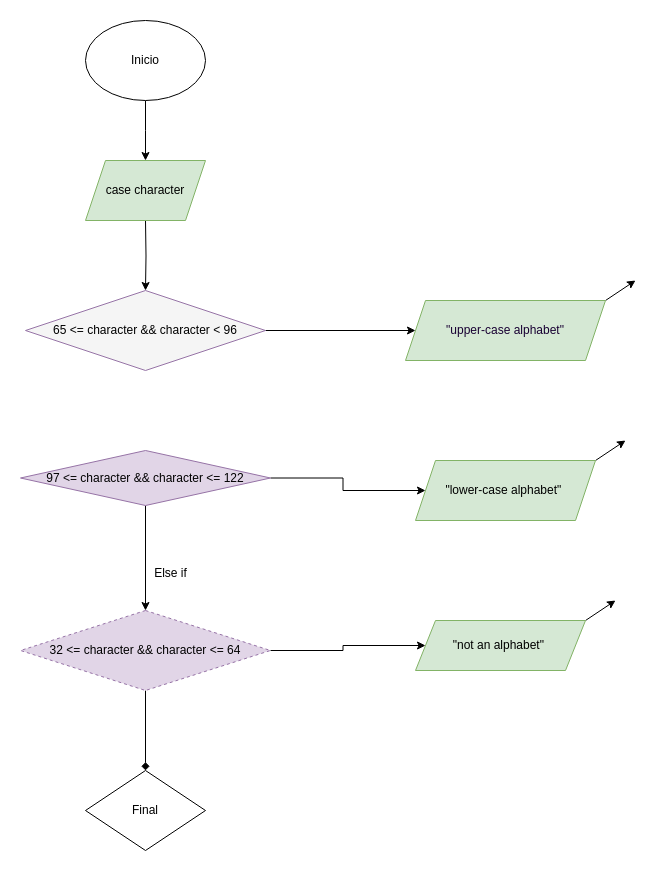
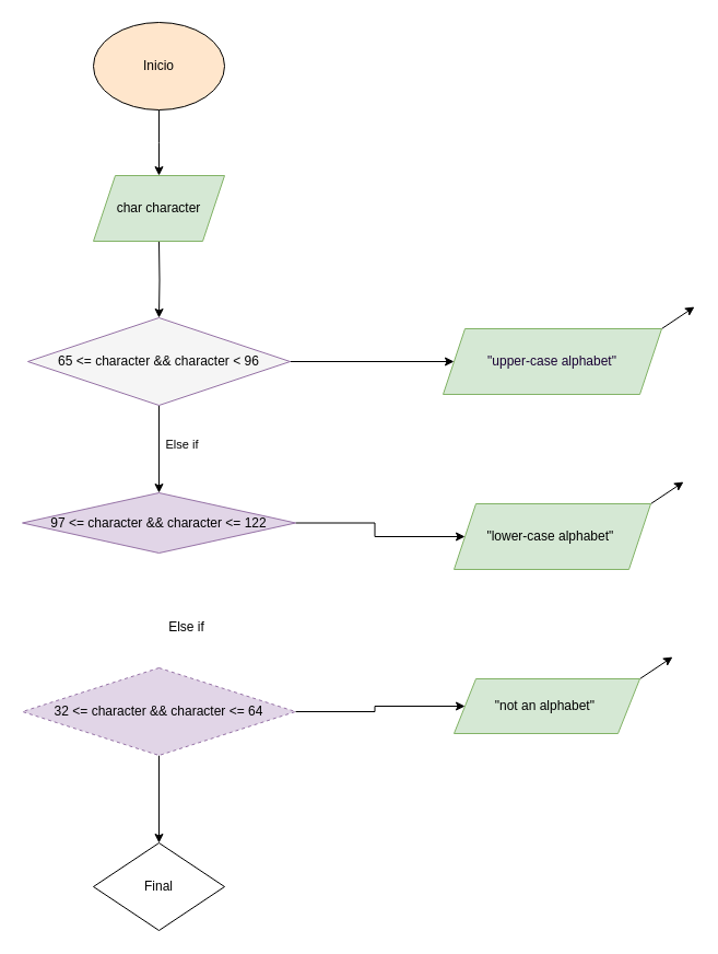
  <mxCell id="0" />
  <mxCell id="1" parent="0" />
  <mxCell id="2" value="" style="edgeStyle=orthogonalEdgeStyle;rounded=0;orthogonalLoop=1;jettySize=auto;html=1;" edge="1" parent="1" source="3"><mxGeometry relative="1" as="geometry"><mxPoint x="145" y="160" as="targetPoint" /></mxGeometry></mxCell>
- <mxCell id="3" value="Inicio" style="ellipse;whiteSpace=wrap;html=1;" vertex="1" parent="1"><mxGeometry x="85" y="20" width="120" height="80" as="geometry" /></mxCell>
+ <mxCell id="3" value="Inicio" style="ellipse;whiteSpace=wrap;html=1;fillColor=#ffe6cc;" vertex="1" parent="1"><mxGeometry x="85" y="20" width="120" height="80" as="geometry" /></mxCell>
  <mxCell id="4" value="" style="edgeStyle=orthogonalEdgeStyle;rounded=0;orthogonalLoop=1;jettySize=auto;html=1;" edge="1" parent="1" target="8"><mxGeometry relative="1" as="geometry"><mxPoint x="145" y="220" as="sourcePoint" /></mxGeometry></mxCell>
  <mxCell id="5" value="" style="edgeStyle=orthogonalEdgeStyle;rounded=0;orthogonalLoop=1;jettySize=auto;html=1;" edge="1" parent="1" source="8" target="10"><mxGeometry relative="1" as="geometry" /></mxCell>
+ <mxCell id="6" value="" style="edgeStyle=orthogonalEdgeStyle;rounded=0;orthogonalLoop=1;jettySize=auto;html=1;" edge="1" parent="1" source="8" target="13"><mxGeometry relative="1" as="geometry" /></mxCell>
+ <mxCell id="7" value="Else if" style="edgeLabel;html=1;align=center;verticalAlign=middle;resizable=0;points=[];" vertex="1" connectable="0" parent="6"><mxGeometry x="-0.125" y="6" relative="1" as="geometry"><mxPoint x="14" as="offset" /></mxGeometry></mxCell>
  <mxCell id="8" value="65 &amp;lt;= character &amp;amp;&amp;amp; character &amp;lt; 96" style="rhombus;whiteSpace=wrap;html=1;fillColor=#f5f5f5;strokeColor=#9673a6;" vertex="1" parent="1"><mxGeometry x="25" y="290" width="240" height="80" as="geometry" /></mxCell>
  <mxCell id="9" style="rounded=0;orthogonalLoop=1;jettySize=auto;html=1;exitX=1;exitY=0;exitDx=0;exitDy=0;" edge="1" parent="1" source="10"><mxGeometry relative="1" as="geometry"><mxPoint x="635" y="280" as="targetPoint" /></mxGeometry></mxCell>
  <mxCell id="10" value="&lt;font color=&quot;#190033&quot;&gt;&quot;upper-case alphabet&quot;&lt;/font&gt;" style="shape=parallelogram;perimeter=parallelogramPerimeter;whiteSpace=wrap;html=1;fixedSize=1;fillColor=#d5e8d4;strokeColor=#82b366;" vertex="1" parent="1"><mxGeometry x="405" y="300" width="200" height="60" as="geometry" /></mxCell>
- <mxCell id="11" value="" style="edgeStyle=orthogonalEdgeStyle;rounded=0;orthogonalLoop=1;jettySize=auto;html=1;" edge="1" parent="1" source="13" target="17"><mxGeometry relative="1" as="geometry" /></mxCell>
  <mxCell id="12" value="" style="edgeStyle=orthogonalEdgeStyle;rounded=0;orthogonalLoop=1;jettySize=auto;html=1;" edge="1" parent="1" source="13" target="19"><mxGeometry relative="1" as="geometry" /></mxCell>
  <mxCell id="13" value="97 &amp;lt;= character &amp;amp;&amp;amp; character &amp;lt;= 122" style="rhombus;whiteSpace=wrap;html=1;fillColor=#e1d5e7;strokeColor=#9673a6;" vertex="1" parent="1"><mxGeometry x="20" y="450" width="250" height="55" as="geometry" /></mxCell>
- <mxCell id="14" value="case character" style="shape=parallelogram;perimeter=parallelogramPerimeter;whiteSpace=wrap;html=1;fixedSize=1;fillColor=#d5e8d4;strokeColor=#82b366;" vertex="1" parent="1"><mxGeometry x="85" y="160" width="120" height="60" as="geometry" /></mxCell>
+ <mxCell id="14" value="char character" style="shape=parallelogram;perimeter=parallelogramPerimeter;whiteSpace=wrap;html=1;fixedSize=1;fillColor=#d5e8d4;strokeColor=#82b366;" vertex="1" parent="1"><mxGeometry x="85" y="160" width="120" height="60" as="geometry" /></mxCell>
  <mxCell id="15" value="" style="edgeStyle=orthogonalEdgeStyle;rounded=0;orthogonalLoop=1;jettySize=auto;html=1;" edge="1" parent="1" source="17" target="21"><mxGeometry relative="1" as="geometry" /></mxCell>
- <mxCell id="16" style="edgeStyle=orthogonalEdgeStyle;rounded=0;orthogonalLoop=1;jettySize=auto;html=1;entryX=0.5;entryY=0;entryDx=0;entryDy=0;endArrow=diamond;" edge="1" parent="1" source="17" target="22"><mxGeometry relative="1" as="geometry" /></mxCell>
+ <mxCell id="16" style="edgeStyle=orthogonalEdgeStyle;rounded=0;orthogonalLoop=1;jettySize=auto;html=1;entryX=0.5;entryY=0;entryDx=0;entryDy=0;" edge="1" parent="1" source="17" target="22"><mxGeometry relative="1" as="geometry" /></mxCell>
  <mxCell id="17" value="32 &amp;lt;= character &amp;amp;&amp;amp; character &amp;lt;= 64" style="rhombus;whiteSpace=wrap;html=1;fillColor=#e1d5e7;strokeColor=#9673a6;dashed=1;" vertex="1" parent="1"><mxGeometry x="20" y="610" width="250" height="80" as="geometry" /></mxCell>
  <mxCell id="18" style="rounded=0;orthogonalLoop=1;jettySize=auto;html=1;exitX=1;exitY=0;exitDx=0;exitDy=0;" edge="1" parent="1" source="19"><mxGeometry relative="1" as="geometry"><mxPoint x="625" y="440" as="targetPoint" /></mxGeometry></mxCell>
  <mxCell id="19" value="&quot;lower-case alphabet&quot;&amp;nbsp;" style="shape=parallelogram;perimeter=parallelogramPerimeter;whiteSpace=wrap;html=1;fixedSize=1;fillColor=#d5e8d4;strokeColor=#82b366;" vertex="1" parent="1"><mxGeometry x="415" y="460" width="180" height="60" as="geometry" /></mxCell>
  <mxCell id="20" style="rounded=0;orthogonalLoop=1;jettySize=auto;html=1;exitX=1;exitY=0;exitDx=0;exitDy=0;" edge="1" parent="1" source="21"><mxGeometry relative="1" as="geometry"><mxPoint x="615" y="600" as="targetPoint" /></mxGeometry></mxCell>
  <mxCell id="21" value="&lt;div style=&quot;line-height: 19px;&quot;&gt;&quot;not an alphabet&quot;&amp;nbsp;&lt;br&gt;&lt;/div&gt;" style="shape=parallelogram;perimeter=parallelogramPerimeter;whiteSpace=wrap;html=1;fixedSize=1;fillColor=#d5e8d4;strokeColor=#82b366;" vertex="1" parent="1"><mxGeometry x="415" y="620" width="170" height="50" as="geometry" /></mxCell>
  <mxCell id="22" value="Final" style="rhombus;whiteSpace=wrap;html=1;" vertex="1" parent="1"><mxGeometry x="85" y="770" width="120" height="80" as="geometry" /></mxCell>
  <mxCell id="23" value="Else if" style="text;html=1;align=center;verticalAlign=middle;resizable=0;points=[];autosize=1;strokeColor=none;fillColor=none;" vertex="1" parent="1"><mxGeometry x="140" y="558" width="60" height="30" as="geometry" /></mxCell>
